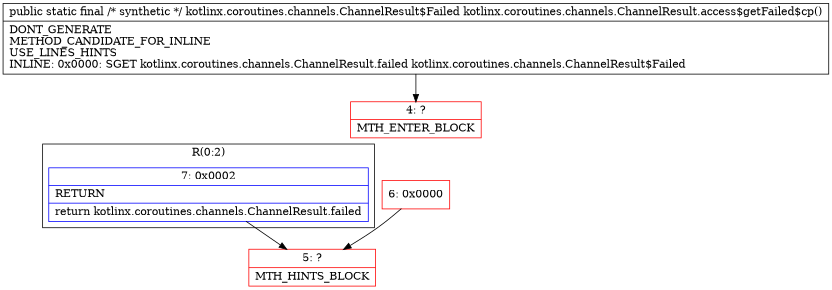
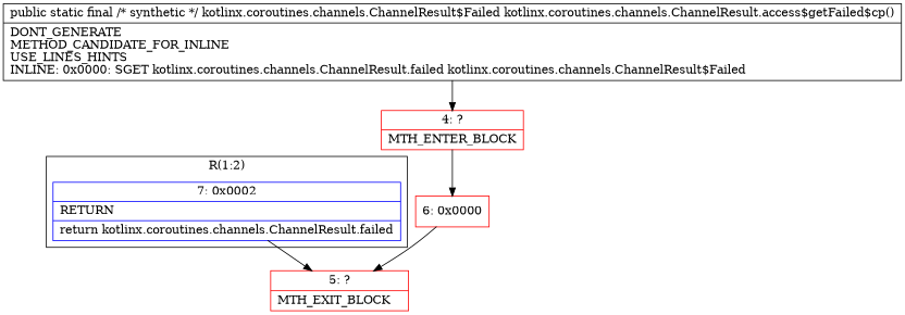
  digraph {
    node [color=red shape=record]
    n1 [color=blue label="{7\:\ 0x0002|RETURN\l|return kotlinx.coroutines.channels.ChannelResult.failed\l}"]
-   n2 [label="{5\:\ ?|MTH_HINTS_BLOCK\l}"]
+   n2 [label="{5\:\ ?|MTH_EXIT_BLOCK\l}"]
    n3 [label="{4\:\ ?|MTH_ENTER_BLOCK\l}"]
    n4 [label="{6\:\ 0x0000}"]
    n5 [label="{public static final \/* synthetic *\/ kotlinx.coroutines.channels.ChannelResult$Failed kotlinx.coroutines.channels.ChannelResult.access$getFailed$cp()  | DONT_GENERATE\lMETHOD_CANDIDATE_FOR_INLINE\lUSE_LINES_HINTS\lINLINE: 0x0000: SGET   kotlinx.coroutines.channels.ChannelResult.failed kotlinx.coroutines.channels.ChannelResult$Failed\l}" color=""]
    subgraph cluster_1 {
-     label="R(0:2)"
+     label="R(1:2)"
      n1
    }
    n1 -> n2
+   n3 -> n4
    n4 -> n2
    n5 -> n3
  }
